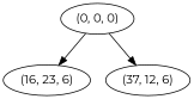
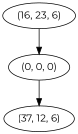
  digraph {
    fontname=Montserrat
    node [fontname=Montserrat]
    edge [fontname=Montserrat]
    "(0, 0, 0)"
    "(16, 23, 6)"
    n3 [label="(37, 12, 6)"]
-   "(0, 0, 0)" -> "(16, 23, 6)"
+   "(16, 23, 6)" -> "(0, 0, 0)"
    "(0, 0, 0)" -> n3
  }
